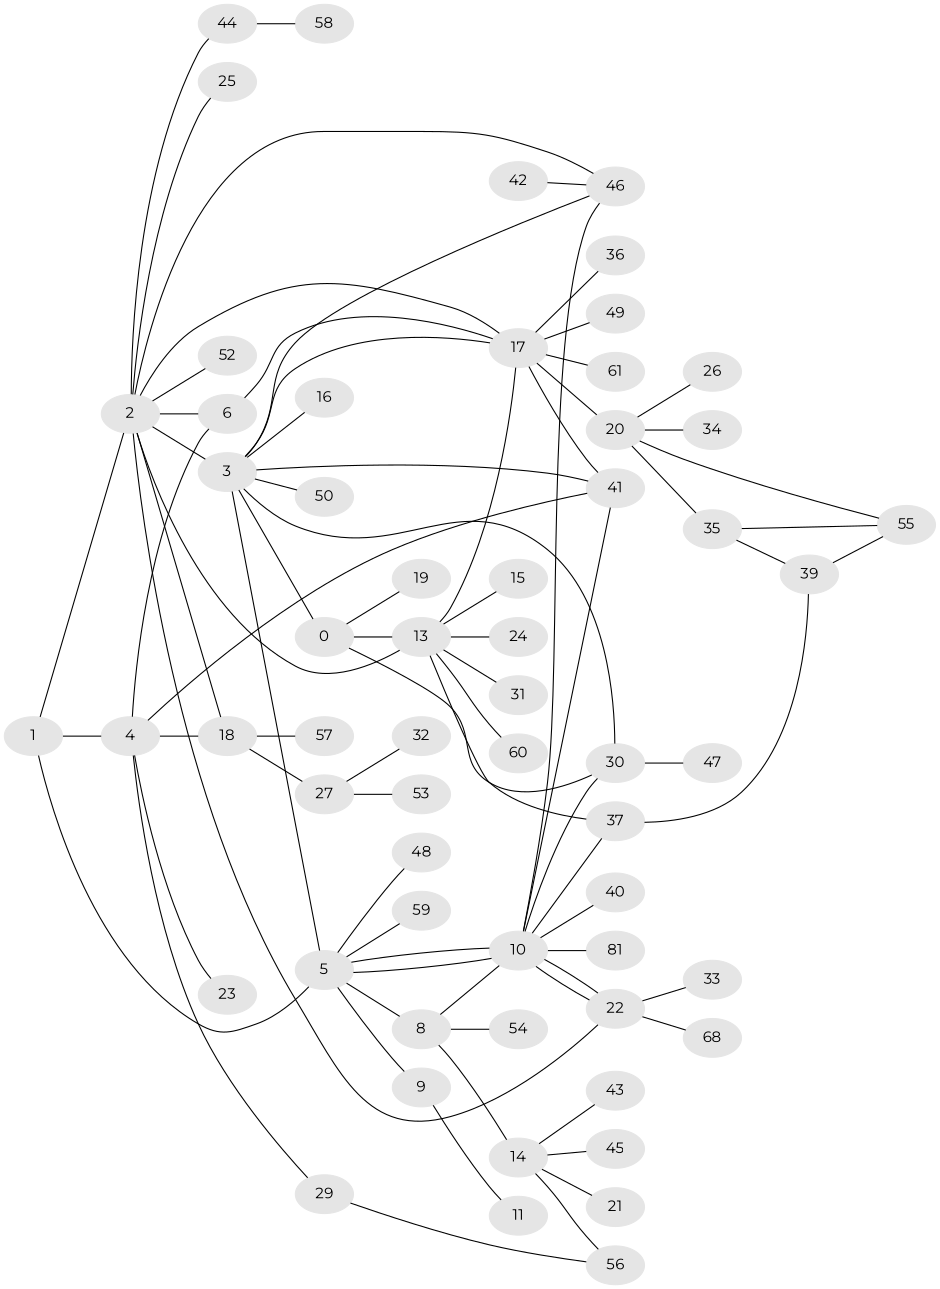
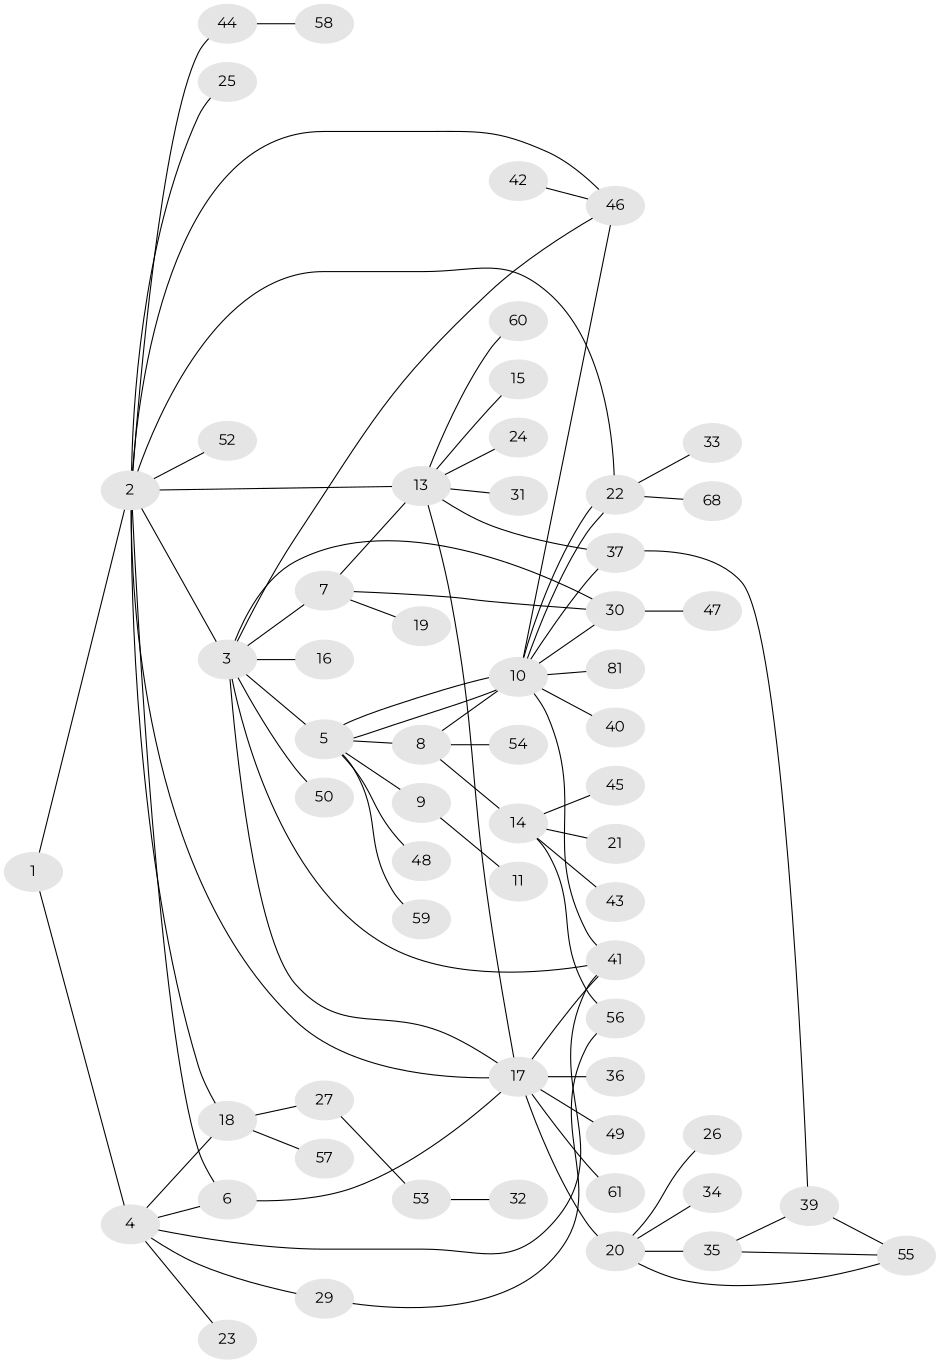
  graph {
    fontname=Montserrat
    rankdir=LR
    node [color=gray90 fontname=Montserrat style=filled]
    edge [fontname=Montserrat]
    1
    2
    4
    5
    3
    6
    13
    17
    18
    22
    25
    44
    46
    52
    41
    23
    29
    8
    9
    10
    48
    59
-   7 [label=0]
+   7
    16
    30
    50
    37
    15
    24
    31
    60
    20
    36
    49
    61
    27
    57
    n38 [label=68]
    33
    58
    19
    47
    56
    14
    54
    11
    40
    n48 [label=81]
    21
    43
    45
    39
    26
    34
    35
    55
    32
    53
    42
    1 -- 2
    1 -- 4
-   1 -- 5
    2 -- 3
    2 -- 6
    2 -- 13
    2 -- 17
    2 -- 18
    2 -- 22
    2 -- 25
    2 -- 44
    2 -- 46
    2 -- 52
    4 -- 6
    4 -- 18
    4 -- 41
    4 -- 23
    4 -- 29
    5 -- 8
    5 -- 9
    5 -- 10
    5 -- 10
    5 -- 48
    5 -- 59
    3 -- 5
    3 -- 17
    3 -- 46
    3 -- 41
    3 -- 7
    3 -- 16
    3 -- 30
    3 -- 50
    6 -- 17
    13 -- 17
    13 -- 37
    13 -- 15
    13 -- 24
    13 -- 31
    13 -- 60
    17 -- 41
    17 -- 20
    17 -- 36
    17 -- 49
    17 -- 61
    18 -- 27
    18 -- 57
    22 -- n38
    22 -- 33
    44 -- 58
    29 -- 56
    8 -- 10
    8 -- 14
    8 -- 54
    9 -- 11
    10 -- 22
    10 -- 22
    10 -- 46
    10 -- 41
    10 -- 30
    10 -- 37
    10 -- 40
    10 -- n48
    7 -- 13
    7 -- 30
    7 -- 19
    30 -- 47
    37 -- 39
    20 -- 26
    20 -- 34
    20 -- 35
    20 -- 55
-   27 -- 32
+   53 -- 32
    27 -- 53
    14 -- 56
    14 -- 21
    14 -- 43
    14 -- 45
    39 -- 55
    35 -- 39
    35 -- 55
    42 -- 46
  }
